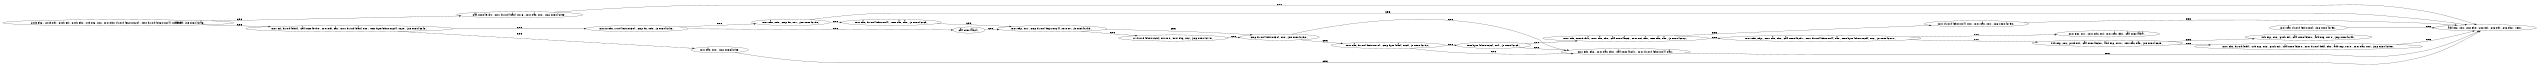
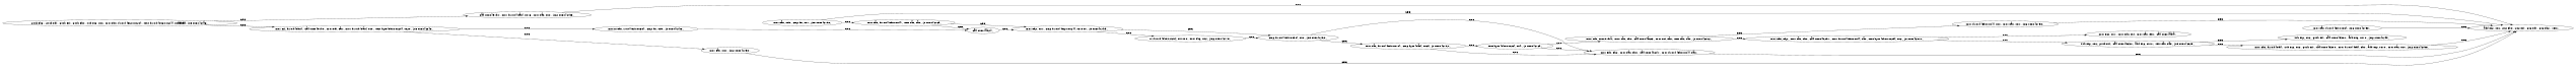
  digraph {
    rankdir=LR
    n1 [label="'push ebp', 'push edi', 'push esi', 'push ebx', 'sub esp, 0xc', 'mov ebx, dword [esp+0x20]', 'test dword [esp+0x24], 0xffffefff', 'jne 0x804c7a6', "]
    n2 [label="'call 0x80491b0', 'mov dword [eax], 0x16', 'mov eax, 0x0', 'jmp 0x804c79e', "]
    n3 [label="'mov esi, dword [ebx]', 'call 0x80491b0', 'mov edi, eax', 'mov dword [eax], 0x0', 'test byte [ebx+0x2d], 0x20', 'jne 0x804c848', "]
    n4 [label="'add esp, 0xc', 'pop ebx', 'pop esi', 'pop edi', 'pop ebp', 'retn', "]
-   n5 [label="'mov eax, 0x0', 'jmp 0x864c79e',"]
+   n5 [label="'mov eax, 0x0', 'jmp 0x804c79e', "]
    n6 [label="'movzx edx, word [esi+0x38]', 'cmp dx, 0x9', 'je 0x804c7b8', "]
    n7 [label="'mov eax, 0x5', 'cmp dx, 0x1', 'jne 0x804c79e',"]
    n8 [label="'call 0x804ad24', "]
    n9 [label="'mov eax, dword [esi+0x8]', 'jmp 0x804c79e', "]
    n10 [label="'mov eax, dword [ebx+0x4]', 'test eax, eax', 'je 0x804c76f', "]
    n11 [label="'mov ebp, 0x1', 'cmp dword [esp+0x24], 0x1000', 'je 0x804c7bd', "]
    n12 [label="'or dword [ebx+0x2c], 0x1000', 'mov ebp, 0x2', 'jmp 0x804c77e', "]
    n13 [label="'cmp dword [esi+0x30], 0x0', 'jne 0x804c792', "]
    n14 [label="'mov edx, ebp', 'mov eax, ebx', 'call 0x804b2d1', 'mov dword [ebx+0x4], eax', "]
    n15 [label="'mov eax, dword [esi+0x18]', 'cmp byte [eax], 0x2f', 'je 0x804c792', "]
    n16 [label="'test byte [ebx+0x2c], 0x4', 'je 0x804c7cb', "]
    n17 [label="'mov edx, 0x8051f1a', 'mov eax, ebx', 'call 0x804ace3', 'mov esi, eax', 'test eax, eax', 'js 0x804c802', "]
    n18 [label="'mov dword [ebx+0x4], 0x0', 'mov eax, 0x0', 'jmp 0x804c79e', "]
    n19 [label="'mov edx, ebp', 'mov eax, ebx', 'call 0x804b2d1', 'mov dword [ebx+0x4], eax', 'test byte [ebx+0x2d], 0x2', 'je 0x804c810', "]
    n20 [label="'sub esp, 0xc', 'push esi', 'call 0x8049230', 'add esp, 0x10', 'test eax, eax', 'jne 0x804c82e', "]
    n21 [label="'mov ecx, 0x1', 'mov edx, esi', 'mov eax, ebx', 'call 0x804af7a', "]
    n22 [label="'mov ebx, dword [edi]', 'sub esp, 0xc', 'push esi', 'call 0x8049300', 'mov dword [edi], ebx', 'add esp, 0x10', 'mov eax, 0x0', 'jmp 0x804c79e', "]
    n23 [label="'sub esp, 0xc', 'push esi', 'call 0x8049300', 'add esp, 0x10', 'jmp 0x804c7fd', "]
    n1 -> n2 [label=CFG]
    n1 -> n3 [label=CFG]
    n2 -> n4 [label=CFG]
    n3 -> n5 [label=CFG]
    n3 -> n6 [label=CFG]
    n5 -> n4 [label=CFG]
-   n6 -> n7 [label=CFG]
    n6 -> n8 [label=CFG]
    n7 -> n4 [label=CFG]
    n7 -> n10 [label=CFG]
    n8 -> n11 [label=CFG]
    n9 -> n4 [label=CFG]
+   n10 -> n8 [label=CFG]
    n10 -> n11 [label=CFG]
    n11 -> n12 [label=CFG]
    n11 -> n13 [label=CFG]
    n12 -> n13 [label=CFG]
    n13 -> n14 [label=CFG]
    n13 -> n15 [label=CFG]
    n14 -> n4 [label=CFG]
    n15 -> n14 [label=CFG]
    n15 -> n16 [label=CFG]
    n16 -> n14 [label=CFG]
    n16 -> n17 [label=CFG]
    n17 -> n18 [label=CFG]
    n17 -> n19 [label=CFG]
    n18 -> n4 [label=CFG]
    n19 -> n20 [label=CFG]
    n19 -> n21 [label=CFG]
    n20 -> n22 [label=CFG]
    n20 -> n23 [label=CFG]
    n22 -> n4 [label=CFG]
  }
